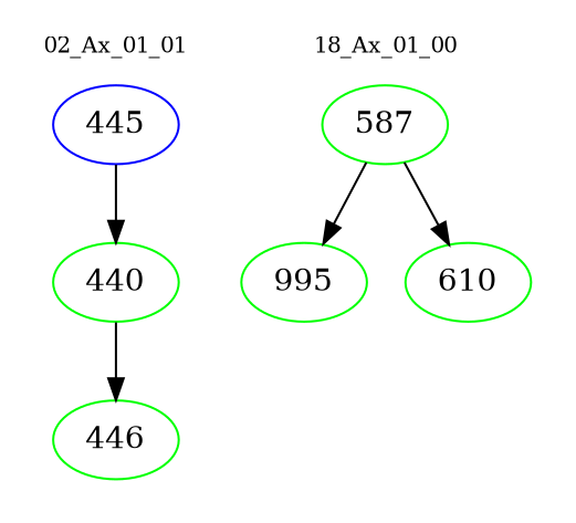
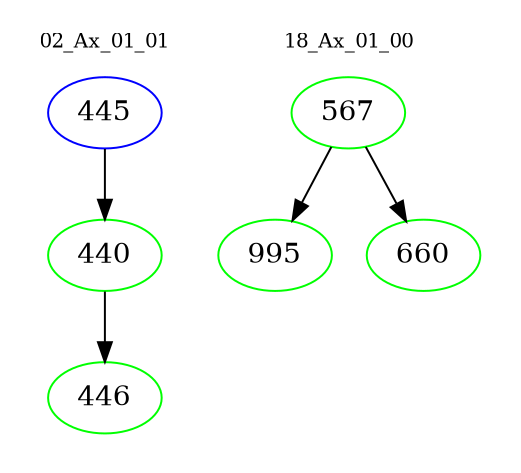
  digraph {
    node [color=green]
    edge [color=black]
    n1 [color=blue label=445]
    n2 [label=440]
    n3 [label=446]
    n4 [label=995]
-   n5 [label=587]
-   n6 [label=610]
+   n5 [label=567]
+   n6 [label=660]
    subgraph cluster_1 {
      color=white
      fontsize=10
      label="02_Ax_01_01"
      n1
      n2
      n3
    }
    subgraph cluster_2 {
      color=white
      fontsize=10
      label="18_Ax_01_00"
      n4
      n5
      n6
    }
    n1 -> n2
    n2 -> n3
    n5 -> n4
    n5 -> n6
  }
